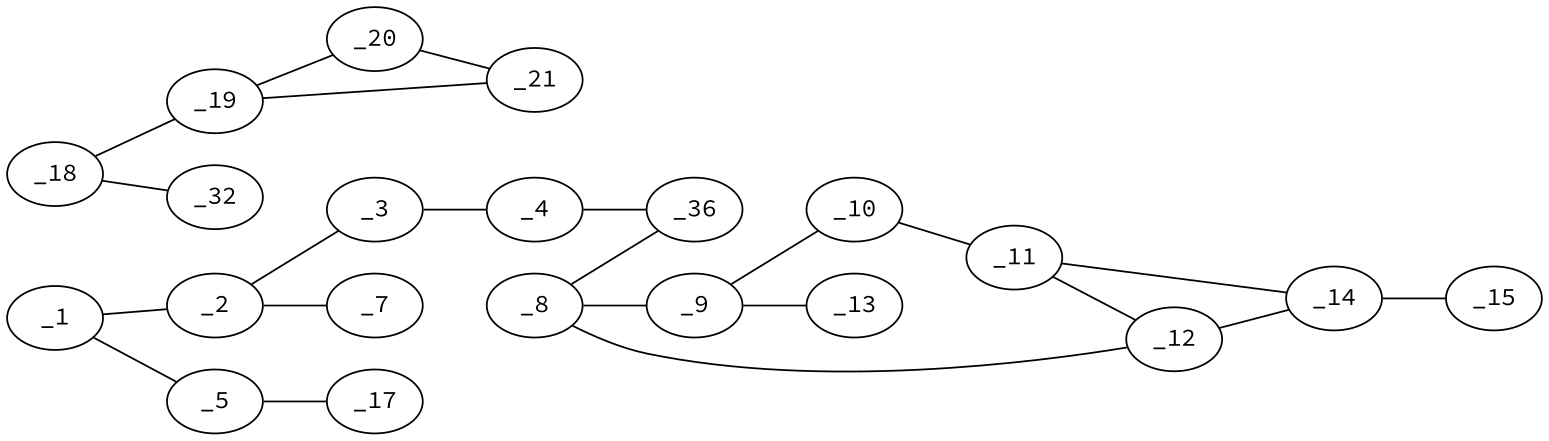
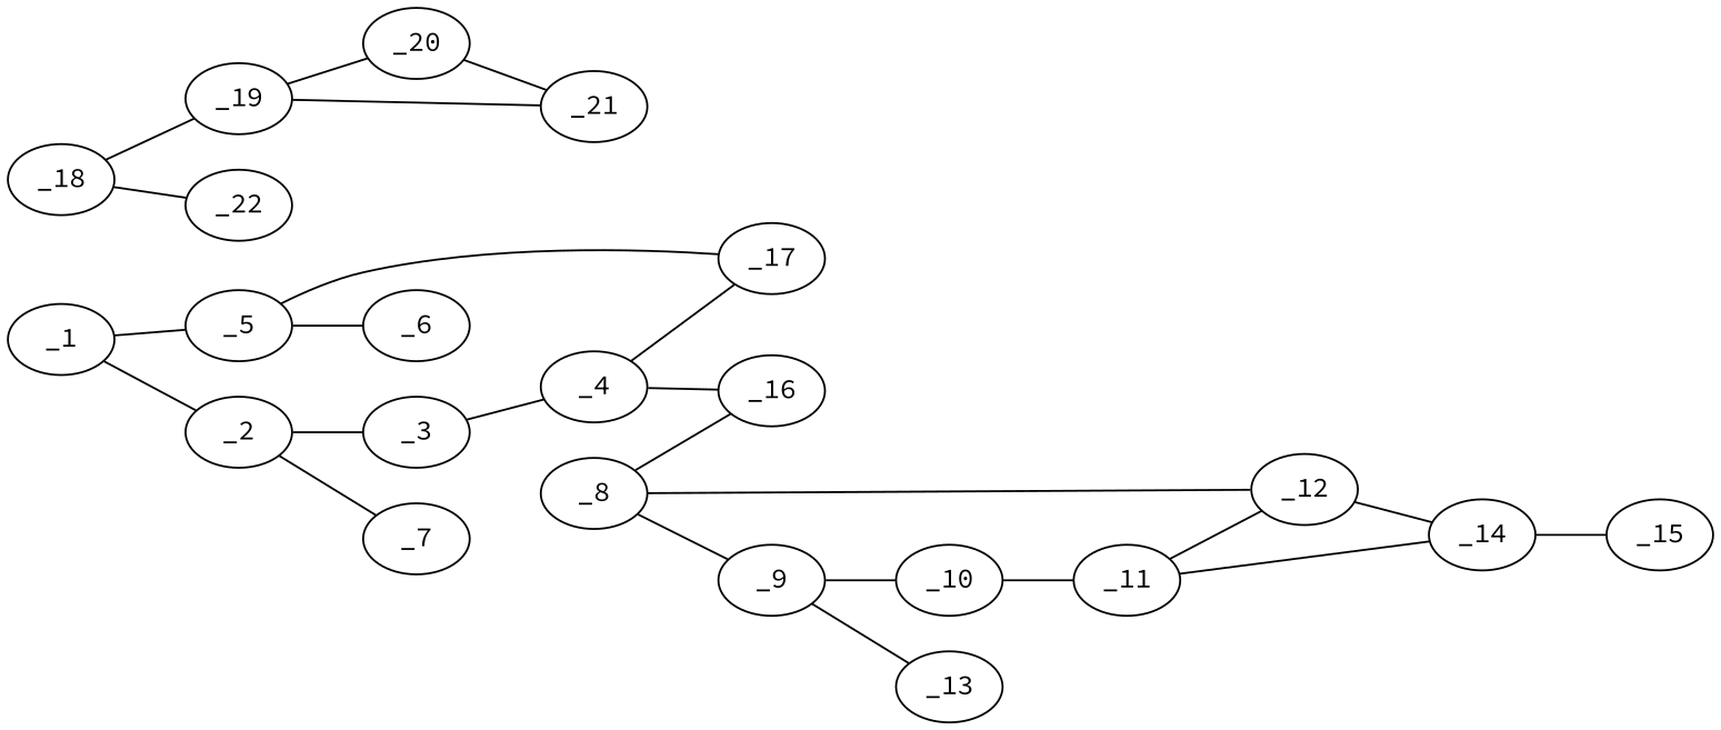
  graph {
    fontname="Source Code Pro"
    rankdir=LR
    node [charge=0 chem=1 fontname="Source Code Pro" symbol="C  " x=4.5981 y=-3.8755]
    edge [fontname="Source Code Pro" valence=1]
    _2 [y=-3.3755]
    _1 [x=3.7321]
    _5 [x=2.866 y=-3.3755]
    _3 [chem=4 symbol="N  " y=-2.3755]
    _7 [chem=2 symbol="O  " x=5.4641]
    _17 [chem=4 symbol="N  " x=2.866 y=-2.3755]
+   _6 [chem=2 symbol="O  " x=2]
    _4 [x=3.7321 y=-1.8755]
-   _16 [chem=4 symbol="N  " x=3.7321 y=-0.8755 label=_36]
+   _16 [chem=4 symbol="N  " x=3.7321 y=-0.8755]
    _8 [chem=4 symbol="N  " y=-0.3755]
    _9 [x=5.5116 y=-0.7822]
    _12 [x=4.7026 y=0.619]
    _10 [x=6.1808 y=-0.0391]
    _13 [chem=2 symbol="O  " x=5.7195 y=-1.7604]
    _14 [x=3.9595 y=1.2882]
    _11 [chem=5 symbol="S  " x=5.6808 y=0.8269]
    _15 [chem=2 symbol="O  " x=3.0084 y=0.9792]
    _18 [x=4.1674 y=2.2663]
    _19 [x=5.0809 y=2.673]
-   _22 [chem=2 symbol="O  " x=3.4983 y=3.0095 label=_32]
+   _22 [chem=2 symbol="O  " x=3.4983 y=3.0095]
    _20 [x=4.9764 y=3.6676]
    _21 [x=3.9983 y=3.8755]
    _2 -- _3
    _2 -- _7 [valence=2]
    _1 -- _2
    _1 -- _5
    _5 -- _17
+   _5 -- _6 [valence=2]
    _3 -- _4 [valence=2]
+   _4 -- _17
    _4 -- _16
    _8 -- _16
    _8 -- _9
    _8 -- _12
    _9 -- _10
    _9 -- _13 [valence=2]
    _12 -- _14
    _10 -- _11
    _14 -- _11
    _14 -- _15 [valence=2]
    _11 -- _12
    _18 -- _19 [valence=2]
    _18 -- _22
    _19 -- _20
    _20 -- _21 [valence=2]
    _21 -- _19
  }
